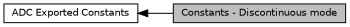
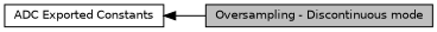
  digraph {
    rankdir=LR
    node [color=black fontname=Helvetica fontsize=10 shape=box style=filled]
-   n1 [fillcolor=grey75 fontcolor=black height=0.2 label="Constants - Discontinuous mode" width=0.4]
+   n1 [fillcolor=grey75 fontcolor=black height=0.2 label="Oversampling - Discontinuous mode" width=0.4]
    n2 [fillcolor=white height=0.2 label="ADC Exported Constants" width=0.4]
    n2 -> n1 [dir=back fontname=Helvetica fontsize=10 labelfontname=Helvetica labelfontsize=10 shape=plaintext style=solid]
  }
